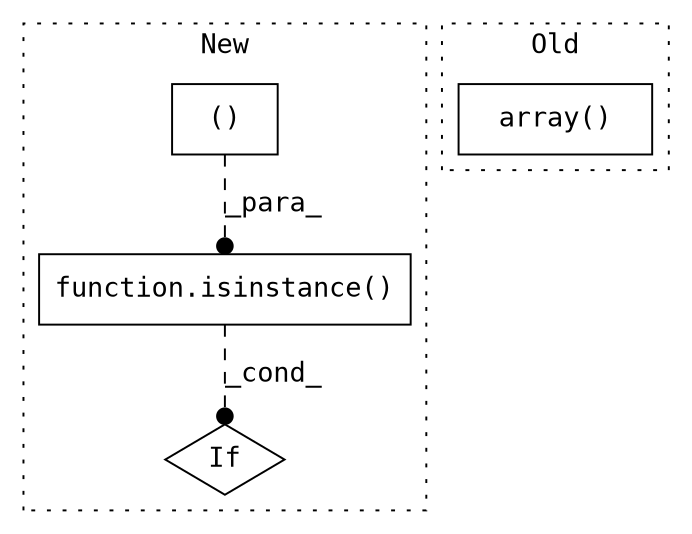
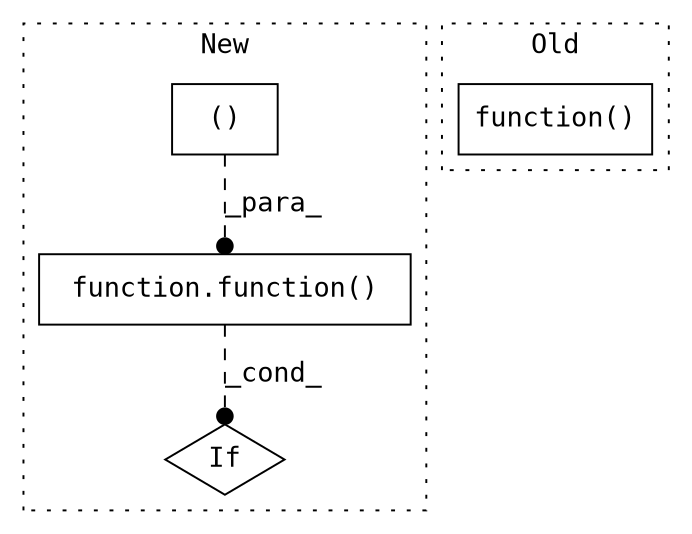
  digraph {
    fontname="DejaVu Sans Mono"
    node [a=75 fontname="DejaVu Sans Mono" shape=box]
    edge [arrowhead=dot fontname="DejaVu Sans Mono" style=dashed]
-   n1 [l="11,1" label="function.isinstance()" s="11473,11520"]
+   n1 [l="11,1" label="function.function()" s="11473,11520"]
    n2 [a=96 l=3 label=If s=11470 shape=diamond]
    n3 [a=54 l=11 label="()" s=11508]
-   n4 [l="9,1" label="array()" s="11541,11559"]
+   n4 [l="9,1" label="function()" s="11541,11559"]
    subgraph cluster_1 {
      label=New
      style=dotted
      n1
      n2
      n3
    }
    subgraph cluster_2 {
      label=Old
      style=dotted
      n4
    }
    n1 -> n2 [label=_cond_]
    n3 -> n1 [label=_para_]
  }
